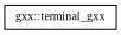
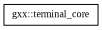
  digraph {
    rankdir=LR
    fontname="Liberation Serif"
-   n1 [color=black fillcolor=white fontname="Liberation Serif" fontsize=10 height=0.2 label="gxx::terminal_gxx" shape=record style=filled width=0.4]
+   n1 [color=black fillcolor=white fontname="Liberation Serif" fontsize=10 height=0.2 label="gxx::terminal_core" shape=record style=filled width=0.4]
  }
